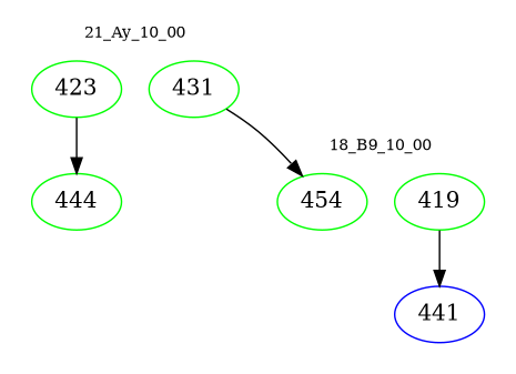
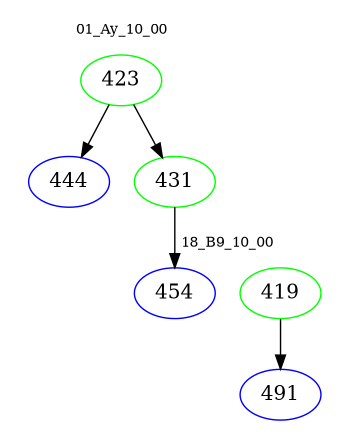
  digraph {
    node [color=green]
    edge [color=black]
    n1 [label=423]
-   n2 [label=444]
+   n2 [color=blue label=444]
    n3 [label=431]
    n4 [label=419]
-   n5 [label=454]
-   n6 [color=blue label=441]
+   n5 [color=blue label=454]
+   n6 [color=blue label=491]
    subgraph cluster_1 {
      color=white
      fontsize=10
-     label="21_Ay_10_00"
+     label="01_Ay_10_00"
      n1
      n2
      n3
    }
    subgraph cluster_2 {
      color=white
      fontsize=10
      label="18_B9_10_00"
      n4
      n5
      n6
    }
    n1 -> n2
+   n1 -> n3
    n3 -> n5
    n4 -> n6
  }
